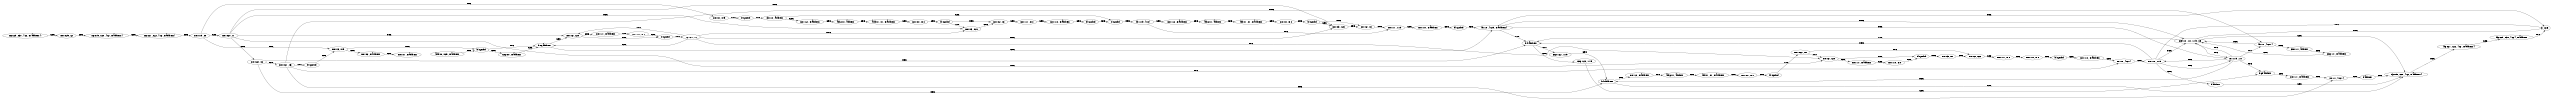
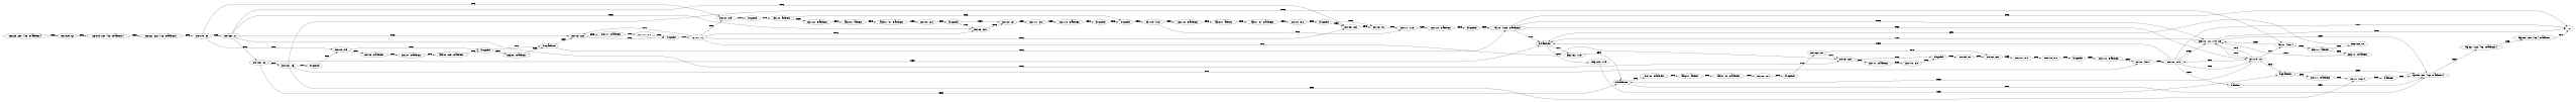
  digraph {
    rankdir=LR
    n1 [label="stp x29 , x30 , [ sp , #- address ]!"]
    n2 [label="mov x29 , sp"]
    n3 [label="stp x19 , x20 , [ sp , # address ]"]
    n4 [label="stp x21 , x22 , [ sp , # address ]"]
    n5 [label="mov x19 , x0"]
    n6 [label="mov x20 , x1"]
    n7 [label="mov x3 , x19"]
    n8 [label="mov x0 , x79"]
    n9 [label="mov x22 , x2"]
    n10 [label="mov x2 , x20"]
    n11 [label="mov x3 , x20"]
    n12 [label="mov x3 , x20"]
    n13 [label="mov x2 , x20"]
    n14 [label="mov x2 , # address"]
    n15 [label="bl symbol"]
    n16 [label="bl symbol"]
    n17 [label="mov x21 , x3"]
    n18 [label="b.lt address"]
    n19 [label="b.lt address"]
    n20 [label="mov w1 , # address"]
    n21 [label="bl symbol"]
    n22 [label="mov x2 , x0"]
    n23 [label="mov x2 , x0"]
    n24 [label="mov w1 , # address"]
    n25 [label="bl symbol"]
    n26 [label="bl symbol"]
    n27 [label="ldr w1 , [ x21 ]"]
    n28 [label="str w0 , [ x21 ]"]
    n29 [label="str w1 , [ x21 ]"]
    n30 [label="cmp w22 , w19"]
    n31 [label="cmp w22 , w19"]
    n32 [label="ldp x19 , x20 , [ sp , # address ]"]
    n33 [label="mov w2 , # address"]
    n34 [label="b.ge address"]
    n35 [label="mov w1 , # address"]
    n36 [label="csel w0 , w0 , w19 , ne"]
    n37 [label="cbnz w1 , address"]
    n38 [label="mov w0 , w19"]
    n39 [label="b address"]
    n40 [label="mov x1 , # address"]
    n41 [label="cmp x0 , # address"]
    n42 [label="b.eq address"]
    n43 [label="add x0 , x29 , # address"]
    n44 [label="ldr w0 , [ x29 , # address ]"]
    n45 [label="rev w19 , w0"]
-   n46 [label=csel]
+   n46 [label=ret]
    n47 [label="mov w0 , # 0"]
    n48 [label="stp x20 , x0"]
    n49 [label="b address"]
    n50 [label="cmp w1 , # address"]
+   n51 [label="cmp w22 , w0"]
    n52 [label="cbz w0 , address"]
    n53 [label="bl symbol"]
    n54 [label="mov w2 , # address"]
    n55 [label="ldr w19 , [ x0 ]"]
    n56 [label="adrp x1 , address"]
    n57 [label="mov w2 , # address"]
    n58 [label="mov w1 , w19"]
    n59 [label="add x1 , x1 , # address"]
    n60 [label="ldp x21 , x22 , [ sp , # address ]"]
    n61 [label="ldp x29 , x30 , [ sp ] , # address"]
    n62 [label="adrp x1 , address"]
    n63 [label="mov w0 , # address"]
    n64 [label="add x1 , x1 , # address"]
    n65 [label="mov x0 , # 0"]
    n66 [label="bl symbol"]
    n67 [label="bl symbol"]
    n68 [label="mov x0 , # 0"]
    n69 [label="bl symbol"]
    n70 [label="mov w1 , # 0"]
    n71 [label="mov w0 , # address"]
    n72 [label="bl symbol"]
    n73 [label="adrp x1 , address"]
    n74 [label="add x1 , x1 , # address"]
    n75 [label="mov x0 , # 0"]
    n76 [label="bl symbol"]
    n77 [label="mov x22 , x0"]
    n78 [label="mov x2 , x22"]
    n79 [label="mov w1 , # 0"]
    n80 [label="mov w0 , # 0"]
    n81 [label="mov x3 , x0"]
    n82 [label="mov w0 , # 0"]
    n83 [label="bl symbol"]
    n84 [label="mov w0 , # address"]
    n1 -> n2 [label=CFG]
    n2 -> n3 [label=CFG]
    n3 -> n4 [label=CFG]
    n4 -> n5 [label=CFG]
    n5 -> n6 [label=CFG]
    n5 -> n7 [label=DFG]
    n5 -> n8 [label=DFG]
    n6 -> n9 [label=CFG]
    n6 -> n10 [label=DFG]
    n6 -> n11 [label=DFG]
    n6 -> n12 [label=DFG]
    n6 -> n13 [label=DFG]
    n7 -> n14 [label=CFG]
    n7 -> n15 [label=DFG]
    n8 -> n16 [label=DFG]
    n9 -> n17 [label=CFG]
    n9 -> n18 [label=DFG]
    n9 -> n19 [label=DFG]
    n10 -> n20 [label=CFG]
    n10 -> n21 [label=DFG]
    n11 -> n22 [label=CFG]
    n12 -> n23 [label=CFG]
    n13 -> n24 [label=CFG]
    n13 -> n25 [label=DFG]
    n14 -> n40 [label=CFG]
    n15 -> n41 [label=CFG]
    n15 -> n42 [label=DFG]
    n16 -> n52 [label=DFG]
    n17 -> n26 [label=CFG]
    n17 -> n27 [label=DFG]
    n17 -> n28 [label=DFG]
    n17 -> n29 [label=DFG]
    n18 -> n30 [label=CFG]
    n18 -> n31 [label=CFG]
    n19 -> n32 [label=CFG]
    n19 -> n33 [label=CFG]
    n20 -> n47 [label=CFG]
    n21 -> n48 [label=DFG]
    n22 -> n58 [label=CFG]
    n23 -> n70 [label=CFG]
    n24 -> n80 [label=CFG]
    n25 -> n81 [label=DFG]
    n26 -> n7 [label=CFG]
    n27 -> n36 [label=DFG]
    n27 -> n37 [label=DFG]
    n28 -> n38 [label=CFG]
    n29 -> n39 [label=CFG]
    n30 -> n19 [label=CFG]
    n31 -> n34 [label=CFG]
    n32 -> n60 [label=DFG]
    n33 -> n73 [label=CFG]
+   n34 -> n32 [label=CFG]
    n34 -> n35 [label=CFG]
    n35 -> n29 [label=CFG]
    n36 -> n18 [label=DFG]
    n36 -> n32 [label=CFG]
    n36 -> n45 [label=DFG]
    n36 -> n46 [label=DFG]
    n37 -> n50 [label=CFG]
+   n37 -> n51 [label=CFG]
    n38 -> n18 [label=DFG]
    n38 -> n36 [label=DFG]
    n38 -> n45 [label=DFG]
    n38 -> n46 [label=DFG]
    n38 -> n49 [label=CFG]
    n39 -> n32 [label=CFG]
+   n40 -> n43 [label=CFG]
    n41 -> n42 [label=CFG]
    n42 -> n10 [label=CFG]
    n42 -> n44 [label=CFG]
    n43 -> n15 [label=DFG]
    n44 -> n18 [label=DFG]
    n44 -> n36 [label=DFG]
    n44 -> n45 [label=DFG]
    n44 -> n46 [label=DFG]
    n45 -> n19 [label=DFG]
    n45 -> n27 [label=CFG]
    n45 -> n34 [label=DFG]
    n45 -> n36 [label=DFG]
    n45 -> n38 [label=DFG]
    n47 -> n21 [label=CFG]
-   n48 -> n42 [label=CFG]
+   n48 -> n8 [label=CFG]
    n48 -> n10 [label=DFG]
    n48 -> n11 [label=DFG]
    n48 -> n12 [label=DFG]
    n48 -> n13 [label=DFG]
    n49 -> n32 [label=CFG]
    n50 -> n36 [label=CFG]
+   n51 -> n18 [label=CFG]
    n52 -> n53 [label=CFG]
    n52 -> n54 [label=CFG]
    n53 -> n55 [label=DFG]
    n54 -> n56 [label=CFG]
    n55 -> n57 [label=CFG]
    n55 -> n58 [label=DFG]
    n56 -> n59 [label=CFG]
    n57 -> n62 [label=CFG]
    n58 -> n63 [label=CFG]
    n59 -> n68 [label=CFG]
    n60 -> n61 [label=CFG]
    n61 -> n46 [label=CFG]
    n62 -> n64 [label=CFG]
    n63 -> n67 [label=CFG]
    n64 -> n65 [label=CFG]
    n65 -> n66 [label=CFG]
    n66 -> n11 [label=CFG]
    n66 -> n22 [label=DFG]
    n67 -> n44 [label=CFG]
    n68 -> n69 [label=CFG]
    n69 -> n12 [label=CFG]
    n69 -> n23 [label=DFG]
    n70 -> n71 [label=CFG]
    n71 -> n72 [label=CFG]
    n72 -> n53 [label=CFG]
    n73 -> n74 [label=CFG]
    n74 -> n75 [label=CFG]
    n75 -> n76 [label=CFG]
    n76 -> n77 [label=DFG]
    n77 -> n13 [label=CFG]
    n77 -> n78 [label=DFG]
    n78 -> n79 [label=CFG]
    n79 -> n82 [label=CFG]
    n80 -> n25 [label=CFG]
    n81 -> n78 [label=CFG]
    n82 -> n83 [label=CFG]
    n83 -> n84 [label=CFG]
    n84 -> n28 [label=CFG]
  }
